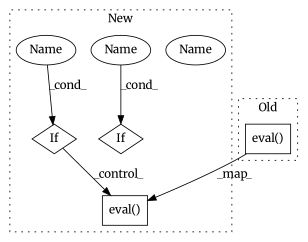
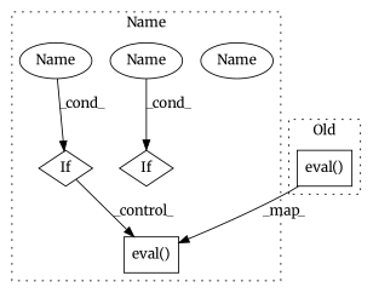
  digraph {
    fontname=Merriweather
    node [a=87 l=3 s=2460 shape=ellipse fontname=Merriweather]
    edge [fontname=Merriweather]
    n1 [a=75 l=18 label="eval()" s=2540 shape=box]
    n2 [a=96 label=If s=2457 shape=diamond]
    n3 [label=Name]
    n4 [a=96 label=If s=3908 shape=diamond]
    n5 [label=Name s=3911]
    n6 [label=Name]
    n7 [a=75 l=18 label="eval()" s=2398 shape=box]
    subgraph cluster_1 {
-     label=New
+     label=Name
      style=dotted
      n1
      n2
      n3
      n4
      n5
      n6
    }
    subgraph cluster_2 {
      label=Old
      style=dotted
      n7
    }
    n2 -> n1 [label=_control_]
    n5 -> n4 [label=_cond_]
    n6 -> n2 [label=_cond_]
    n7 -> n1 [label=_map_]
  }
